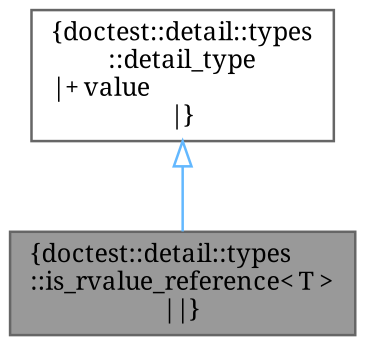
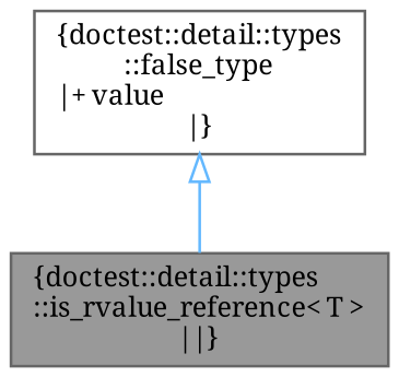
  digraph {
    fontname="Noto Serif"
    node [color=gray40 fontname="Noto Serif" fontsize=10 shape=box style=filled]
    n1 [fillcolor=grey60 fontcolor=black height=0.2 label="{doctest::detail::types\l::is_rvalue_reference\< T \>\n||}" width=0.4]
-   n2 [fillcolor=white height=0.2 label="{doctest::detail::types\l::detail_type\n|+ value\l|}" width=0.4]
+   n2 [fillcolor=white height=0.2 label="{doctest::detail::types\l::false_type\n|+ value\l|}" width=0.4]
    n2 -> n1 [arrowtail=onormal color=steelblue1 dir=back fontname="Noto Serif" fontsize=10 labelfontname=Helvetica labelfontsize=10 style=solid]
  }
